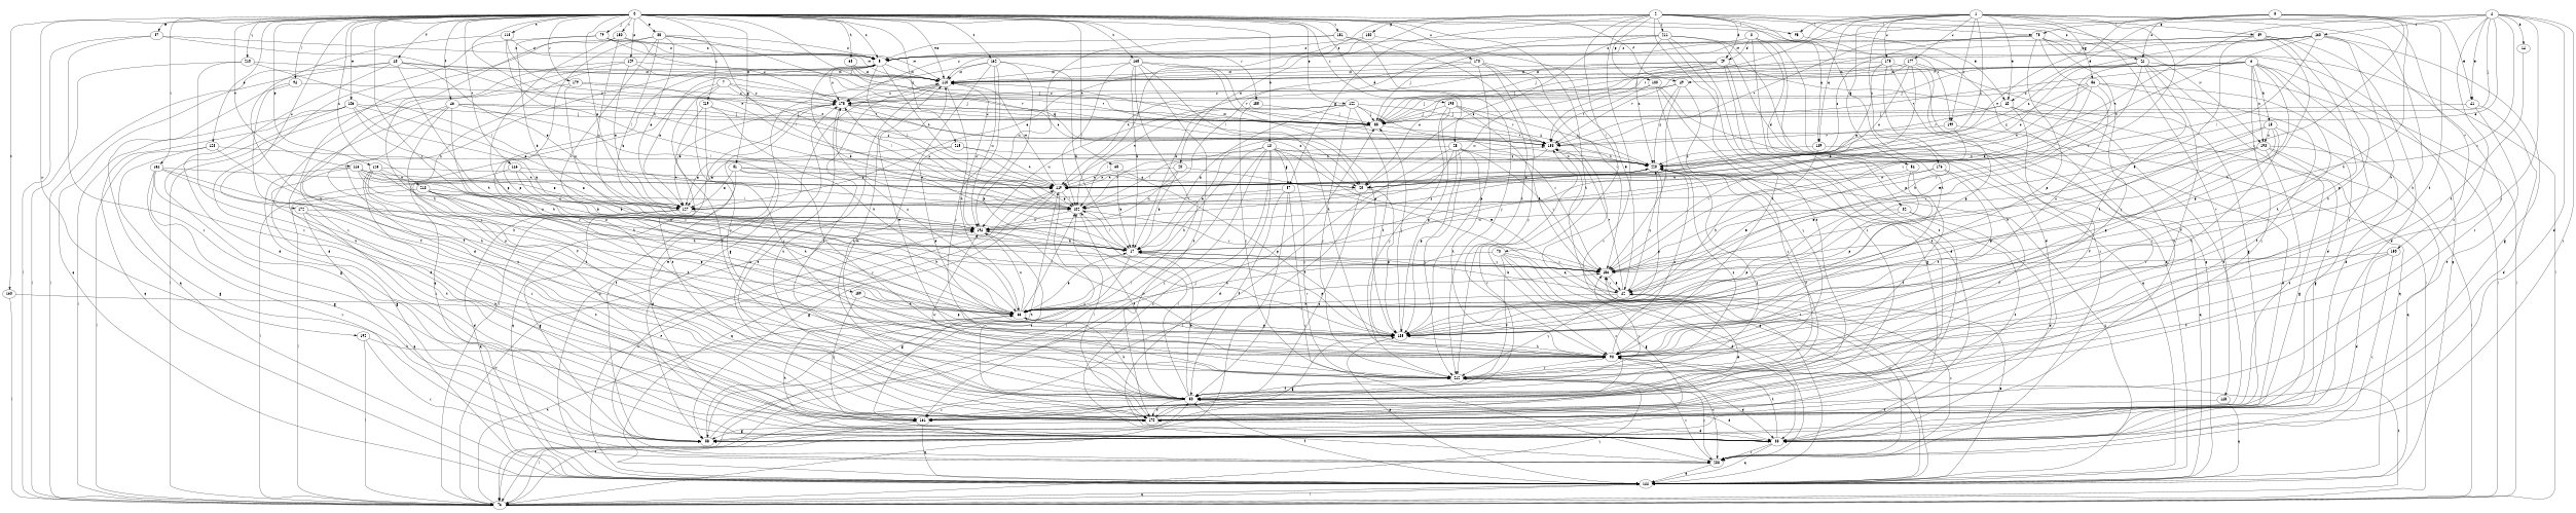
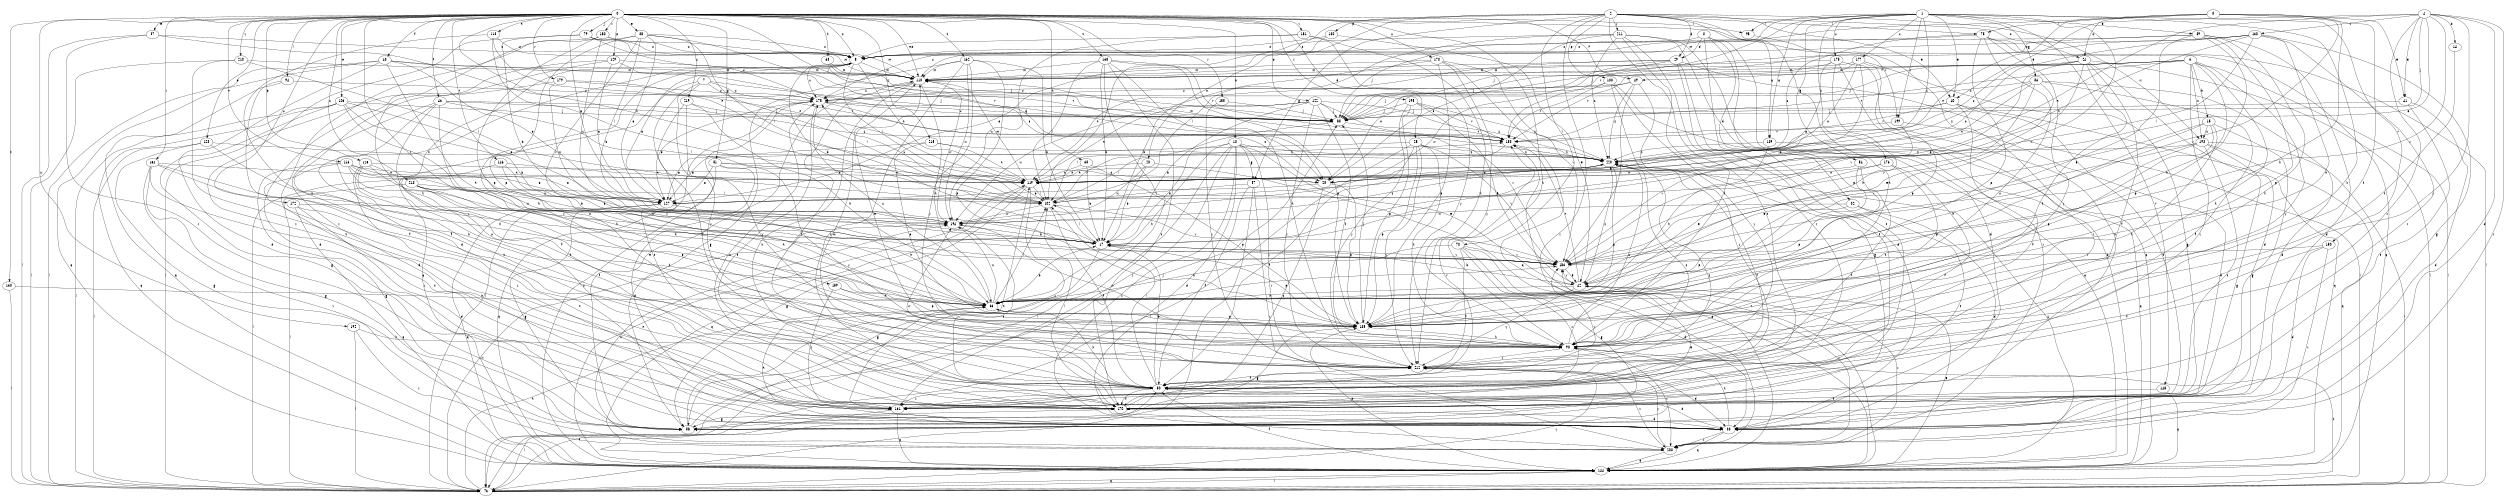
  strict digraph {
    fontname=Lato
    node [fontname=Lato]
    edge [fontname=Lato]
    0
    8
    13
    28
    37
    38
    43
    46
    49
    51
    63
    65
    79
    85
    93
    94
    98
    106
    110
    113
    116
    119
    122
    123
    127
    128
    129
    146
    159
    162
    163
    168
    172
    173
    179
    180
    181
    184
    185
    192
    195
    199
    210
    213
    215
    219
    178
    102
    33
    17
    220
    57
    203
    161
    212
    66
    76
    42
    186
    135
    50
    25
    144
    170
    153
    194
    58
    1
    39
    40
    54
    56
    139
    148
    150
    175
    176
    177
    2
    20
    24
    29
    73
    75
    130
    133
    193
    211
    3
    32
    4
    14
    41
    160
    5
    6
    15
    7
    0 -> 8 [label=a]
    0 -> 13 [label=b]
    0 -> 28 [label=d]
    0 -> 37 [label=e]
    0 -> 38 [label=e]
    0 -> 43 [label=f]
    0 -> 46 [label=f]
    0 -> 49 [label=f]
    0 -> 51 [label=g]
    0 -> 63 [label=h]
    0 -> 65 [label=h]
    0 -> 79 [label=j]
    0 -> 85 [label=j]
    0 -> 93 [label=k]
    0 -> 94 [label=l]
    0 -> 98 [label=l]
    0 -> 106 [label=m]
    0 -> 110 [label=m]
    0 -> 113 [label=n]
    0 -> 116 [label=n]
    0 -> 119 [label=n]
    0 -> 122 [label=o]
    0 -> 123 [label=o]
    0 -> 127 [label=o]
    0 -> 128 [label=p]
    0 -> 129 [label=p]
    0 -> 146 [label=r]
    0 -> 159 [label=s]
    0 -> 162 [label=t]
    0 -> 163 [label=t]
    0 -> 168 [label=t]
    0 -> 172 [label=u]
    0 -> 173 [label=u]
    0 -> 179 [label=v]
    0 -> 180 [label=v]
    0 -> 181 [label=v]
    0 -> 184 [label=v]
    0 -> 185 [label=v]
    0 -> 192 [label=w]
    0 -> 195 [label=x]
    0 -> 199 [label=x]
    0 -> 210 [label=y]
    0 -> 213 [label=z]
    0 -> 215 [label=z]
    0 -> 219 [label=z]
    8 -> 110 [label=m]
    8 -> 119 [label=n]
    8 -> 127 [label=o]
    8 -> 178 [label=u]
    8 -> 102 [label=l]
    8 -> 33 [label=d]
    8 -> 17 [label=b]
    13 -> 33 [label=d]
    13 -> 17 [label=b]
    13 -> 220 [label=z]
    13 -> 57 [label=g]
    13 -> 203 [label=x]
    13 -> 161 [label=s]
    13 -> 212 [label=y]
    13 -> 66 [label=h]
    13 -> 76 [label=i]
    13 -> 42 [label=e]
    28 -> 93 [label=k]
    28 -> 127 [label=o]
    28 -> 220 [label=z]
    28 -> 212 [label=y]
    28 -> 76 [label=i]
    28 -> 186 [label=v]
    28 -> 135 [label=p]
    28 -> 50 [label=f]
    37 -> 8 [label=a]
    37 -> 119 [label=n]
    37 -> 161 [label=s]
    37 -> 76 [label=i]
    38 -> 8 [label=a]
    38 -> 127 [label=o]
    38 -> 102 [label=l]
    38 -> 17 [label=b]
    38 -> 161 [label=s]
    38 -> 186 [label=v]
    38 -> 135 [label=p]
    38 -> 25 [label=c]
    43 -> 110 [label=m]
    43 -> 127 [label=o]
    43 -> 33 [label=d]
    43 -> 66 [label=h]
    43 -> 76 [label=i]
    43 -> 25 [label=c]
    43 -> 144 [label=q]
    46 -> 85 [label=j]
    46 -> 93 [label=k]
    46 -> 102 [label=l]
    46 -> 33 [label=d]
    46 -> 220 [label=z]
    46 -> 50 [label=f]
    46 -> 170 [label=t]
    49 -> 85 [label=j]
    49 -> 178 [label=u]
    49 -> 220 [label=z]
    49 -> 212 [label=y]
    49 -> 186 [label=v]
    51 -> 119 [label=n]
    51 -> 127 [label=o]
    51 -> 33 [label=d]
    51 -> 212 [label=y]
    51 -> 25 [label=c]
    51 -> 144 [label=q]
    63 -> 85 [label=j]
    63 -> 110 [label=m]
    63 -> 153 [label=r]
    65 -> 119 [label=n]
    65 -> 17 [label=b]
    65 -> 135 [label=p]
    79 -> 8 [label=a]
    79 -> 110 [label=m]
    79 -> 178 [label=u]
    79 -> 17 [label=b]
    79 -> 161 [label=s]
    85 -> 178 [label=u]
    85 -> 102 [label=l]
    85 -> 153 [label=r]
    93 -> 110 [label=m]
    93 -> 220 [label=z]
    93 -> 203 [label=x]
    93 -> 212 [label=y]
    93 -> 194 [label=w]
    94 -> 178 [label=u]
    94 -> 50 [label=f]
    94 -> 144 [label=q]
    98 -> 144 [label=q]
    106 -> 85 [label=j]
    106 -> 127 [label=o]
    106 -> 17 [label=b]
    106 -> 66 [label=h]
    106 -> 76 [label=i]
    106 -> 144 [label=q]
    106 -> 58 [label=g]
    110 -> 178 [label=u]
    110 -> 66 [label=h]
    110 -> 50 [label=f]
    110 -> 170 [label=t]
    110 -> 194 [label=w]
    113 -> 8 [label=a]
    113 -> 93 [label=k]
    113 -> 119 [label=n]
    113 -> 102 [label=l]
    116 -> 119 [label=n]
    116 -> 127 [label=o]
    116 -> 17 [label=b]
    116 -> 161 [label=s]
    116 -> 186 [label=v]
    116 -> 194 [label=w]
    116 -> 58 [label=g]
    119 -> 110 [label=m]
    119 -> 102 [label=l]
    119 -> 161 [label=s]
    119 -> 144 [label=q]
    119 -> 58 [label=g]
    122 -> 85 [label=j]
    122 -> 93 [label=k]
    122 -> 119 [label=n]
    122 -> 17 [label=b]
    122 -> 220 [label=z]
    122 -> 212 [label=y]
    122 -> 186 [label=v]
    122 -> 194 [label=w]
    123 -> 220 [label=z]
    123 -> 66 [label=h]
    123 -> 76 [label=i]
    123 -> 58 [label=g]
    127 -> 66 [label=h]
    127 -> 144 [label=q]
    127 -> 58 [label=g]
    128 -> 93 [label=k]
    128 -> 127 [label=o]
    128 -> 161 [label=s]
    128 -> 66 [label=h]
    128 -> 50 [label=f]
    128 -> 25 [label=c]
    129 -> 110 [label=m]
    129 -> 127 [label=o]
    129 -> 33 [label=d]
    129 -> 76 [label=i]
    129 -> 153 [label=r]
    146 -> 119 [label=n]
    146 -> 17 [label=b]
    146 -> 76 [label=i]
    146 -> 186 [label=v]
    159 -> 161 [label=s]
    159 -> 66 [label=h]
    159 -> 135 [label=p]
    162 -> 110 [label=m]
    162 -> 17 [label=b]
    162 -> 212 [label=y]
    162 -> 135 [label=p]
    162 -> 170 [label=t]
    162 -> 194 [label=w]
    162 -> 58 [label=g]
    163 -> 66 [label=h]
    163 -> 76 [label=i]
    168 -> 93 [label=k]
    168 -> 110 [label=m]
    168 -> 102 [label=l]
    168 -> 17 [label=b]
    168 -> 76 [label=i]
    168 -> 135 [label=p]
    168 -> 170 [label=t]
    168 -> 153 [label=r]
    172 -> 33 [label=d]
    172 -> 144 [label=q]
    172 -> 170 [label=t]
    172 -> 194 [label=w]
    173 -> 110 [label=m]
    173 -> 17 [label=b]
    173 -> 212 [label=y]
    173 -> 186 [label=v]
    173 -> 135 [label=p]
    173 -> 144 [label=q]
    179 -> 178 [label=u]
    179 -> 50 [label=f]
    179 -> 153 [label=r]
    179 -> 194 [label=w]
    180 -> 8 [label=a]
    180 -> 93 [label=k]
    180 -> 110 [label=m]
    180 -> 135 [label=p]
    180 -> 194 [label=w]
    181 -> 8 [label=a]
    181 -> 93 [label=k]
    181 -> 212 [label=y]
    181 -> 194 [label=w]
    184 -> 119 [label=n]
    184 -> 203 [label=x]
    184 -> 66 [label=h]
    184 -> 186 [label=v]
    184 -> 170 [label=t]
    184 -> 58 [label=g]
    185 -> 85 [label=j]
    185 -> 212 [label=y]
    192 -> 93 [label=k]
    192 -> 203 [label=x]
    192 -> 76 [label=i]
    195 -> 85 [label=j]
    195 -> 220 [label=z]
    195 -> 212 [label=y]
    195 -> 42 [label=e]
    195 -> 135 [label=p]
    195 -> 153 [label=r]
    199 -> 33 [label=d]
    199 -> 186 [label=v]
    199 -> 153 [label=r]
    210 -> 110 [label=m]
    210 -> 102 [label=l]
    210 -> 76 [label=i]
    210 -> 170 [label=t]
    213 -> 93 [label=k]
    213 -> 102 [label=l]
    213 -> 66 [label=h]
    213 -> 76 [label=i]
    213 -> 135 [label=p]
    213 -> 194 [label=w]
    215 -> 119 [label=n]
    215 -> 127 [label=o]
    215 -> 220 [label=z]
    215 -> 135 [label=p]
    219 -> 85 [label=j]
    219 -> 212 [label=y]
    219 -> 66 [label=h]
    219 -> 170 [label=t]
    178 -> 85 [label=j]
    178 -> 127 [label=o]
    178 -> 76 [label=i]
    178 -> 25 [label=c]
    178 -> 170 [label=t]
    102 -> 178 [label=u]
    102 -> 186 [label=v]
    102 -> 50 [label=f]
    102 -> 153 [label=r]
    102 -> 194 [label=w]
    33 -> 93 [label=k]
    33 -> 203 [label=x]
    33 -> 66 [label=h]
    33 -> 144 [label=q]
    17 -> 102 [label=l]
    17 -> 186 [label=v]
    17 -> 135 [label=p]
    17 -> 58 [label=g]
    220 -> 119 [label=n]
    220 -> 135 [label=p]
    220 -> 50 [label=f]
    220 -> 25 [label=c]
    57 -> 102 [label=l]
    57 -> 203 [label=x]
    57 -> 76 [label=i]
    57 -> 50 [label=f]
    203 -> 212 [label=y]
    203 -> 186 [label=v]
    203 -> 144 [label=q]
    203 -> 194 [label=w]
    161 -> 8 [label=a]
    161 -> 76 [label=i]
    161 -> 42 [label=e]
    161 -> 144 [label=q]
    212 -> 8 [label=a]
    212 -> 33 [label=d]
    212 -> 220 [label=z]
    212 -> 203 [label=x]
    212 -> 50 [label=f]
    66 -> 178 [label=u]
    66 -> 102 [label=l]
    66 -> 17 [label=b]
    66 -> 186 [label=v]
    66 -> 135 [label=p]
    66 -> 194 [label=w]
    76 -> 93 [label=k]
    76 -> 212 [label=y]
    76 -> 66 [label=h]
    76 -> 50 [label=f]
    76 -> 144 [label=q]
    76 -> 194 [label=w]
    42 -> 17 [label=b]
    42 -> 220 [label=z]
    42 -> 203 [label=x]
    42 -> 212 [label=y]
    42 -> 66 [label=h]
    42 -> 186 [label=v]
    42 -> 153 [label=r]
    186 -> 42 [label=e]
    135 -> 85 [label=j]
    135 -> 93 [label=k]
    135 -> 58 [label=g]
    50 -> 110 [label=m]
    50 -> 102 [label=l]
    50 -> 33 [label=d]
    50 -> 17 [label=b]
    50 -> 220 [label=z]
    50 -> 161 [label=s]
    50 -> 66 [label=h]
    50 -> 186 [label=v]
    50 -> 170 [label=t]
    50 -> 194 [label=w]
    25 -> 127 [label=o]
    25 -> 135 [label=p]
    25 -> 170 [label=t]
    144 -> 119 [label=n]
    144 -> 178 [label=u]
    144 -> 220 [label=z]
    144 -> 76 [label=i]
    144 -> 42 [label=e]
    144 -> 135 [label=p]
    144 -> 50 [label=f]
    144 -> 153 [label=r]
    170 -> 178 [label=u]
    170 -> 102 [label=l]
    170 -> 33 [label=d]
    170 -> 153 [label=r]
    170 -> 58 [label=g]
    153 -> 110 [label=m]
    153 -> 102 [label=l]
    153 -> 220 [label=z]
    194 -> 17 [label=b]
    194 -> 220 [label=z]
    194 -> 170 [label=t]
    58 -> 85 [label=j]
    58 -> 110 [label=m]
    58 -> 119 [label=n]
    1 -> 93 [label=k]
    1 -> 98 [label=l]
    1 -> 199 [label=x]
    1 -> 178 [label=u]
    1 -> 220 [label=z]
    1 -> 186 [label=v]
    1 -> 153 [label=r]
    1 -> 39 [label=e]
    1 -> 40 [label=e]
    1 -> 54 [label=g]
    1 -> 56 [label=g]
    1 -> 139 [label=q]
    1 -> 148 [label=r]
    1 -> 150 [label=r]
    1 -> 175 [label=u]
    1 -> 176 [label=u]
    1 -> 177 [label=u]
    39 -> 8 [label=a]
    39 -> 85 [label=j]
    39 -> 93 [label=k]
    39 -> 33 [label=d]
    39 -> 66 [label=h]
    39 -> 42 [label=e]
    39 -> 135 [label=p]
    40 -> 85 [label=j]
    40 -> 50 [label=f]
    40 -> 144 [label=q]
    40 -> 170 [label=t]
    40 -> 153 [label=r]
    54 -> 119 [label=n]
    54 -> 135 [label=p]
    54 -> 50 [label=f]
    56 -> 119 [label=n]
    56 -> 178 [label=u]
    56 -> 33 [label=d]
    56 -> 220 [label=z]
    56 -> 42 [label=e]
    56 -> 186 [label=v]
    56 -> 50 [label=f]
    139 -> 220 [label=z]
    139 -> 66 [label=h]
    139 -> 144 [label=q]
    148 -> 144 [label=q]
    148 -> 170 [label=t]
    150 -> 33 [label=d]
    150 -> 203 [label=x]
    150 -> 186 [label=v]
    150 -> 50 [label=f]
    175 -> 110 [label=m]
    175 -> 127 [label=o]
    175 -> 161 [label=s]
    175 -> 66 [label=h]
    175 -> 170 [label=t]
    175 -> 153 [label=r]
    176 -> 93 [label=k]
    176 -> 119 [label=n]
    176 -> 42 [label=e]
    176 -> 50 [label=f]
    177 -> 85 [label=j]
    177 -> 110 [label=m]
    177 -> 17 [label=b]
    177 -> 135 [label=p]
    177 -> 25 [label=c]
    177 -> 58 [label=g]
    2 -> 93 [label=k]
    2 -> 102 [label=l]
    2 -> 57 [label=g]
    2 -> 203 [label=x]
    2 -> 170 [label=t]
    2 -> 40 [label=e]
    2 -> 139 [label=q]
    2 -> 20 [label=c]
    2 -> 24 [label=c]
    2 -> 29 [label=d]
    2 -> 73 [label=i]
    2 -> 75 [label=i]
    2 -> 130 [label=p]
    2 -> 133 [label=p]
    2 -> 193 [label=w]
    2 -> 211 [label=y]
    20 -> 119 [label=n]
    20 -> 17 [label=b]
    20 -> 144 [label=q]
    20 -> 194 [label=w]
    24 -> 93 [label=k]
    24 -> 110 [label=m]
    24 -> 33 [label=d]
    24 -> 17 [label=b]
    24 -> 76 [label=i]
    24 -> 186 [label=v]
    24 -> 50 [label=f]
    24 -> 25 [label=c]
    29 -> 110 [label=m]
    29 -> 119 [label=n]
    29 -> 33 [label=d]
    29 -> 76 [label=i]
    29 -> 25 [label=c]
    29 -> 170 [label=t]
    29 -> 194 [label=w]
    73 -> 33 [label=d]
    73 -> 161 [label=s]
    73 -> 66 [label=h]
    73 -> 186 [label=v]
    73 -> 50 [label=f]
    73 -> 58 [label=g]
    75 -> 8 [label=a]
    75 -> 93 [label=u]
    75 -> 220 [label=z]
    75 -> 212 [label=y]
    75 -> 76 [label=i]
    75 -> 135 [label=p]
    75 -> 144 [label=q]
-   75 -> 153 [label=r]
    130 -> 8 [label=a]
    130 -> 127 [label=o]
    130 -> 42 [label=e]
    133 -> 178 [label=u]
    133 -> 161 [label=s]
    133 -> 144 [label=q]
    133 -> 153 [label=r]
    133 -> 58 [label=g]
    193 -> 220 [label=z]
    193 -> 76 [label=i]
    193 -> 42 [label=e]
    193 -> 135 [label=p]
    193 -> 144 [label=q]
    193 -> 170 [label=t]
    193 -> 58 [label=g]
    211 -> 8 [label=a]
    211 -> 93 [label=k]
    211 -> 102 [label=l]
    211 -> 33 [label=d]
    211 -> 220 [label=z]
    211 -> 203 [label=x]
    211 -> 161 [label=s]
    211 -> 25 [label=c]
    3 -> 85 [label=j]
    3 -> 135 [label=p]
    3 -> 144 [label=q]
    3 -> 170 [label=t]
    3 -> 29 [label=d]
    3 -> 32 [label=d]
    32 -> 33 [label=d]
    32 -> 135 [label=p]
    32 -> 170 [label=t]
    32 -> 194 [label=w]
    4 -> 85 [label=j]
    4 -> 119 [label=n]
    4 -> 127 [label=o]
    4 -> 33 [label=d]
    4 -> 203 [label=x]
    4 -> 161 [label=s]
    4 -> 212 [label=y]
    4 -> 186 [label=v]
    4 -> 40 [label=e]
    4 -> 14 [label=b]
    4 -> 41 [label=e]
    4 -> 160 [label=s]
    14 -> 93 [label=k]
    41 -> 85 [label=j]
    41 -> 33 [label=d]
    41 -> 170 [label=t]
    160 -> 8 [label=a]
    160 -> 85 [label=j]
    160 -> 119 [label=n]
    160 -> 102 [label=l]
    160 -> 220 [label=z]
    160 -> 161 [label=s]
    160 -> 66 [label=h]
    160 -> 58 [label=g]
    5 -> 93 [label=k]
    5 -> 110 [label=m]
    5 -> 119 [label=n]
    5 -> 66 [label=h]
    5 -> 186 [label=v]
    5 -> 24 [label=c]
    5 -> 75 [label=i]
    5 -> 41 [label=e]
    6 -> 49 [label=f]
    6 -> 85 [label=j]
    6 -> 93 [label=k]
    6 -> 110 [label=m]
    6 -> 161 [label=s]
    6 -> 212 [label=y]
    6 -> 76 [label=i]
    6 -> 135 [label=p]
    6 -> 153 [label=r]
    6 -> 193 [label=w]
    6 -> 15 [label=b]
    15 -> 93 [label=k]
    15 -> 66 [label=h]
    15 -> 186 [label=v]
    15 -> 135 [label=p]
    15 -> 58 [label=g]
    15 -> 193 [label=w]
    7 -> 85 [label=j]
    7 -> 178 [label=u]
    7 -> 102 [label=l]
    7 -> 212 [label=y]
    7 -> 50 [label=f]
    7 -> 144 [label=q]
  }
